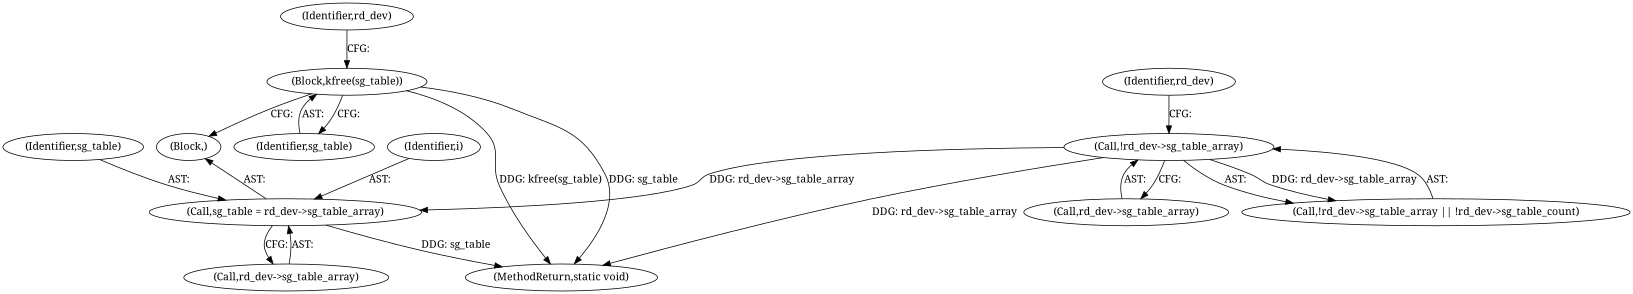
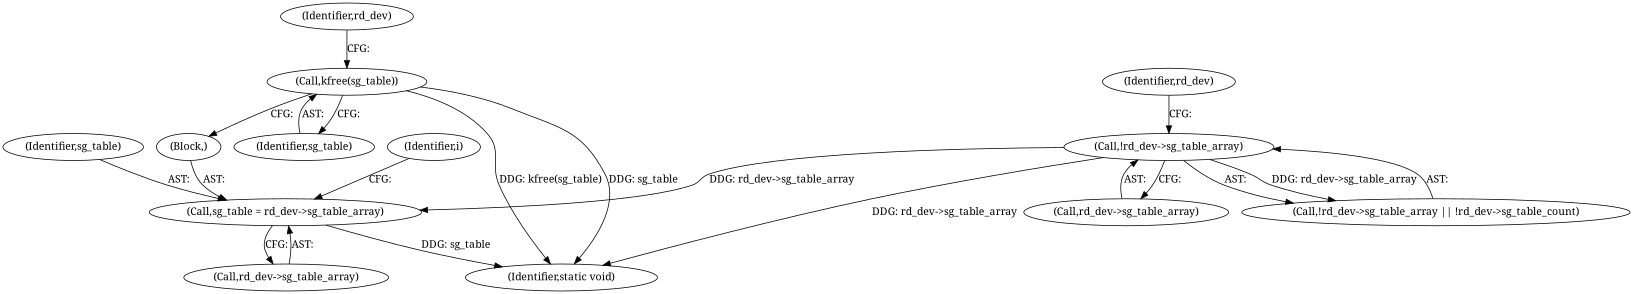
  digraph {
    fontname="Noto Serif"
    node [fontname="Noto Serif"]
    edge [fontname="Noto Serif"]
-   n1 [label="(Block,kfree(sg_table))"]
+   n1 [label="(Call,kfree(sg_table))"]
    n2 [label="(Block,)"]
    n3 [label="(Identifier,sg_table)"]
-   n4 [label="(MethodReturn,static void)"]
+   n4 [label="(Identifier,static void)"]
    n5 [label="(Call,sg_table = rd_dev->sg_table_array)"]
    n6 [label="(Call,rd_dev->sg_table_array)"]
    n7 [label="(Call,!rd_dev->sg_table_array)"]
    n8 [label="(Call,rd_dev->sg_table_array)"]
    n9 [label="(Call,!rd_dev->sg_table_array || !rd_dev->sg_table_count)"]
    n10 [label="(Identifier,rd_dev)"]
    n11 [label="(Identifier,sg_table)"]
    n12 [label="(Identifier,i)"]
    n13 [label="(Identifier,rd_dev)"]
    n1 -> n2 [label="CFG: "]
    n1 -> n3 [label="CFG: "]
    n1 -> n4 [label="DDG: sg_table"]
    n1 -> n4 [label="DDG: kfree(sg_table)"]
    n3 -> n1 [label="AST: "]
-   n5 -> n2 [label="AST: "]
+   n2 -> n5 [label="AST: "]
    n5 -> n4 [label="DDG: sg_table"]
    n5 -> n6 [label="CFG: "]
    n6 -> n5 [label="AST: "]
    n7 -> n4 [label="DDG: rd_dev->sg_table_array"]
    n7 -> n5 [label="DDG: rd_dev->sg_table_array"]
    n7 -> n8 [label="CFG: "]
    n7 -> n9 [label="AST: "]
    n7 -> n9 [label="DDG: rd_dev->sg_table_array"]
    n8 -> n7 [label="AST: "]
    n9 -> n7 [label="AST: "]
    n10 -> n1 [label="CFG: "]
    n11 -> n5 [label="AST: "]
-   n12 -> n5 [label="AST: "]
+   n12 -> n5 [label="CFG: "]
    n13 -> n7 [label="CFG: "]
  }
